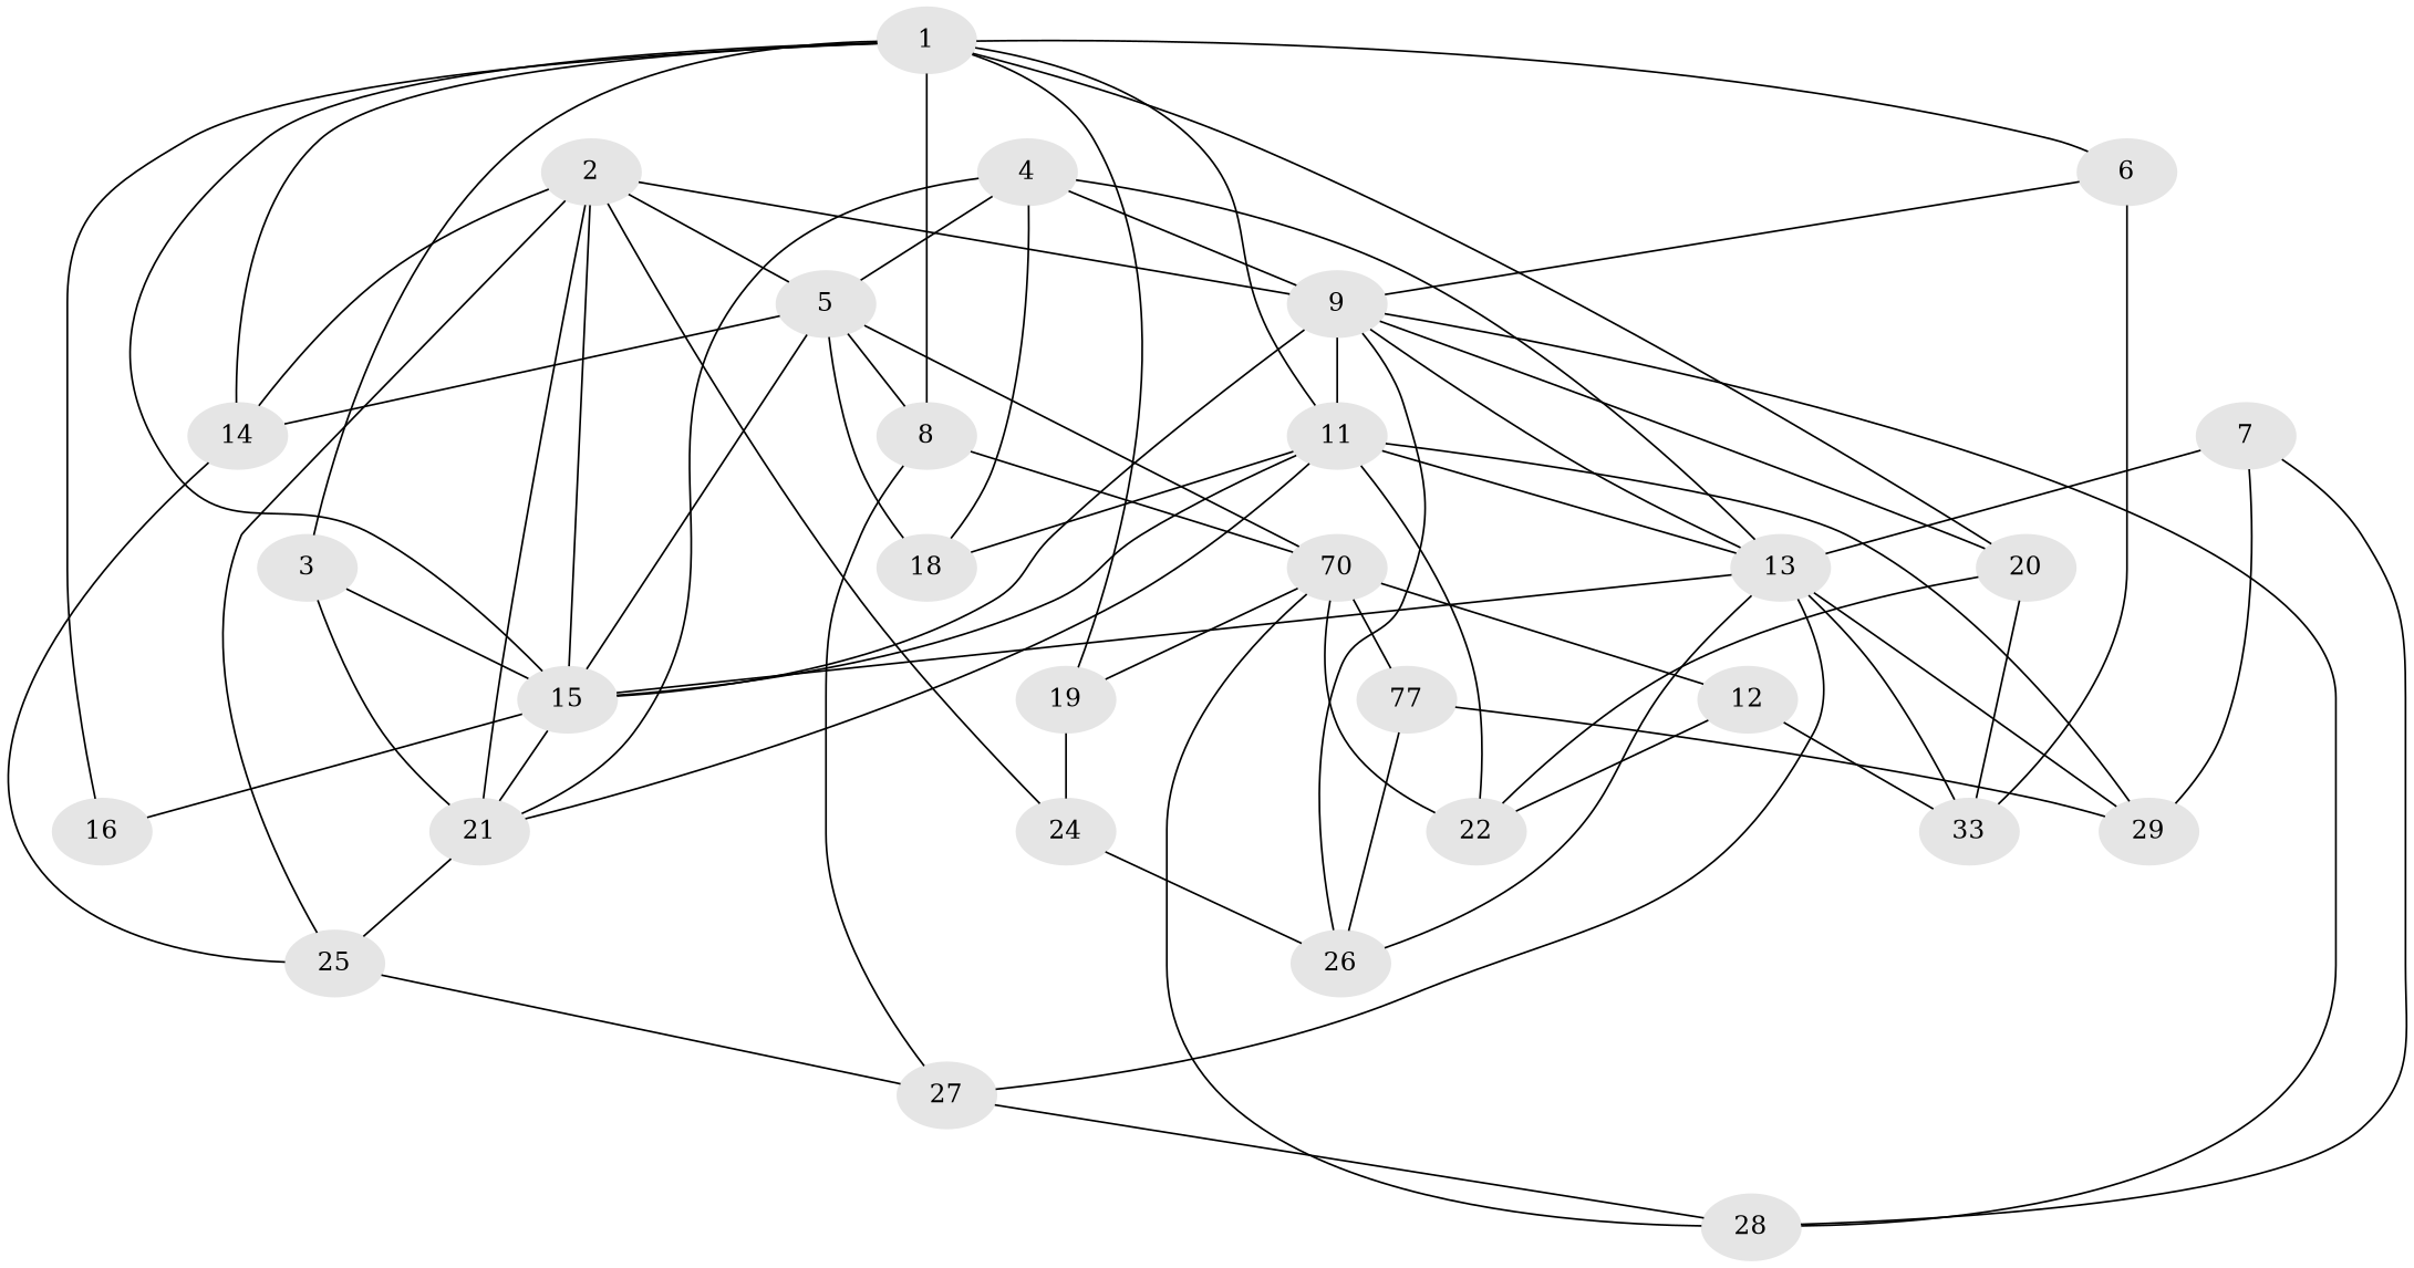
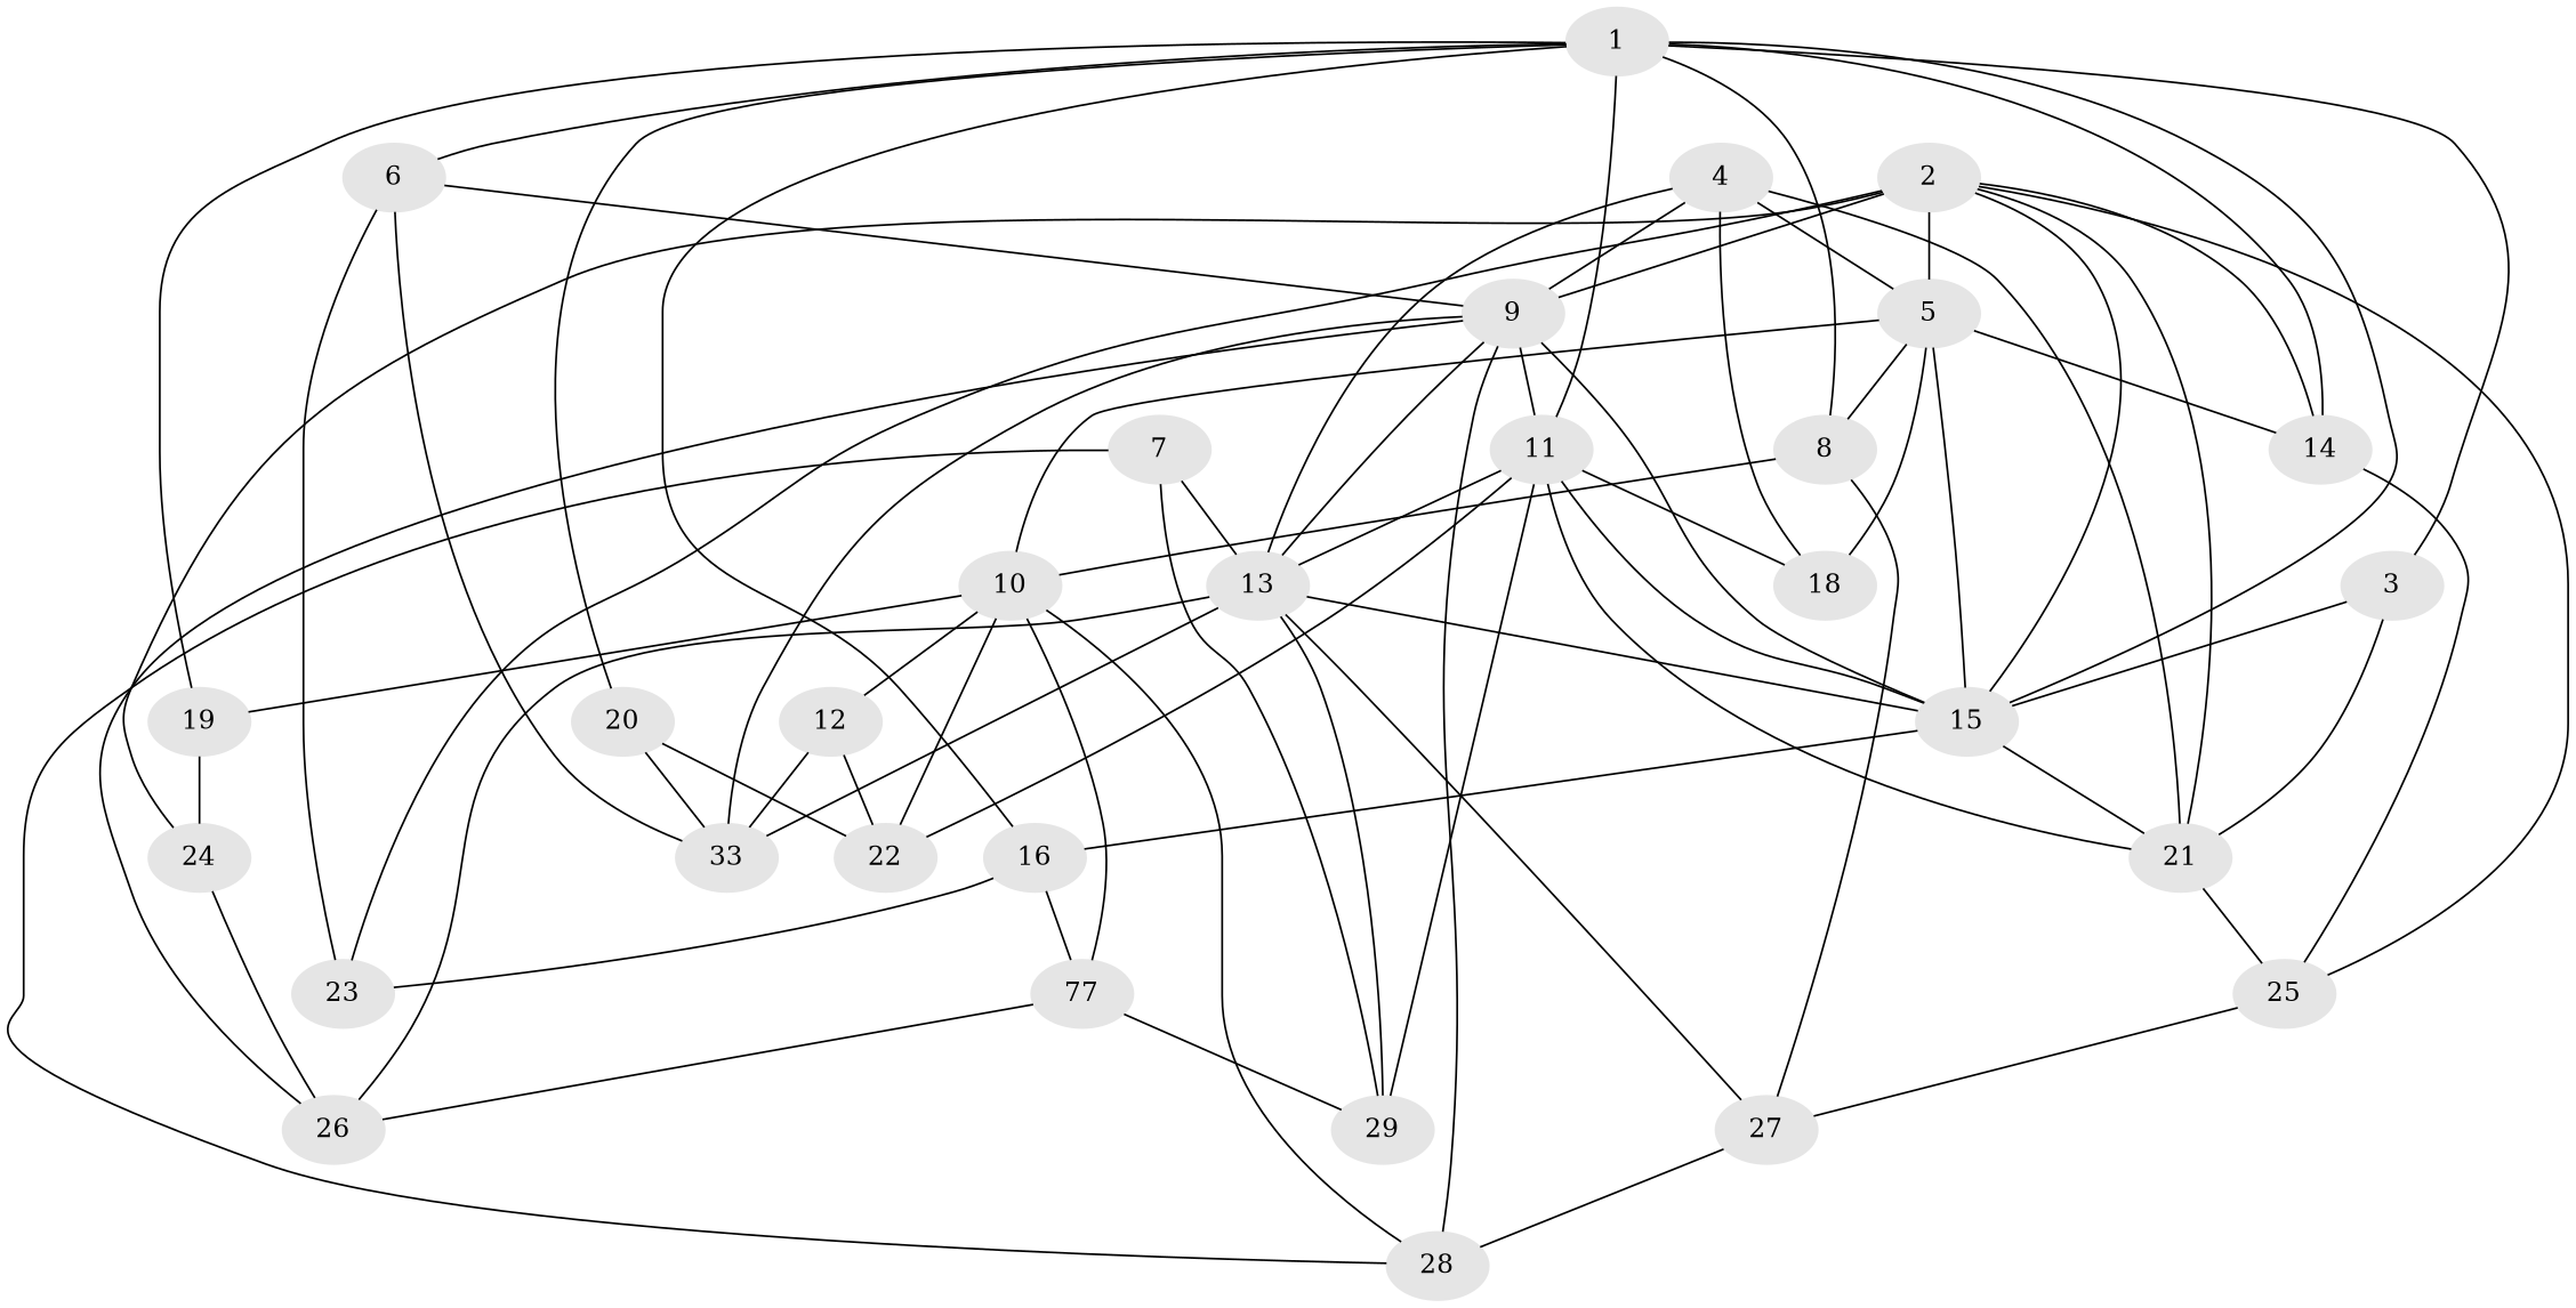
  graph {
    node [color=gray90 style=filled]
    edge [weight=1.0]
    1
    3
    6
    8
    11
    14
    15
    16
    19
    20
    21
    9
+   23
    n14 [label=33]
-   10 [label=70]
+   10
    27
    13
    18
    29
    22
    12
    25
    n23 [label=77]
    24
    2
    5
    28
    26
    4
    7
    1 -- 3
    1 -- 6
    1 -- 8
    1 -- 11
    1 -- 14
    1 -- 15
    1 -- 16
    1 -- 19
    1 -- 20
    3 -- 15
    3 -- 21
    6 -- 9
+   6 -- 23
    6 -- n14
    8 -- 10
    8 -- 27
    11 -- 15
    11 -- 21
    11 -- 13
    11 -- 18 [weight=2.0]
    11 -- 29
    11 -- 22
    14 -- 25
    15 -- 16
    15 -- 21
+   16 -- 23
+   16 -- n23
    19 -- 24
    20 -- n14
    20 -- 22
    21 -- 25
    9 -- 11 [weight=2.0]
    9 -- 15 [weight=2.0]
-   9 -- 20
+   9 -- n14
    9 -- 13
    9 -- 28
    9 -- 26
    10 -- 19 [weight=2.0]
    10 -- 22
    10 -- 12
    10 -- n23
    10 -- 28
    27 -- 28
    13 -- 15
    13 -- n14
    13 -- 27
    13 -- 29
    13 -- 26
    12 -- n14
    12 -- 22
    25 -- 27
    n23 -- 29
    n23 -- 26
    24 -- 26
    2 -- 14
    2 -- 15
    2 -- 21
    2 -- 9 [weight=2.0]
+   2 -- 23 [weight=2.0]
    2 -- 25
    2 -- 24
    2 -- 5
    5 -- 8
    5 -- 14
    5 -- 15
    5 -- 10
    5 -- 18
    4 -- 21
    4 -- 9
    4 -- 13
    4 -- 18
    4 -- 5 [weight=2.0]
    7 -- 13 [weight=2.0]
    7 -- 29
    7 -- 28
  }
